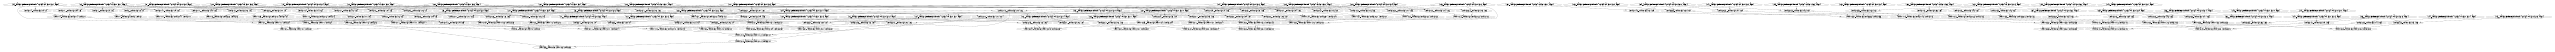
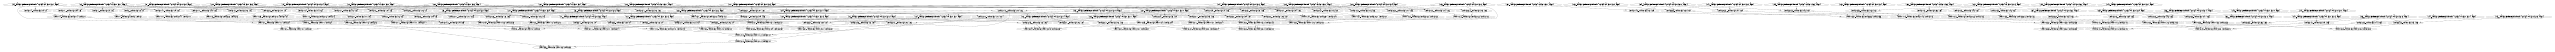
  digraph {
    compound=true
    n1 [label="  %t1 = load i32* getelementptr inbounds ([16 x i32]* @a, i32 0, i32 0), align 4"]
    n2 [label="  %mul13 = mul nsw i32 %t2, %t1"]
    n3 [label="  %mul13.114 = mul nsw i32 %t9, %t1"]
    n4 [label="  %mul13.216 = mul nsw i32 %t13, %t1"]
    n5 [label="  %mul13.318 = mul nsw i32 %t17, %t1"]
    n6 [label="  %add17.1 = add nsw i32 %mul13, %mul13.1"]
    n7 [label="  %add17.1.1 = add nsw i32 %mul13.114, %mul13.1.1"]
    n8 [label="  %add17.1.2 = add nsw i32 %mul13.216, %mul13.1.2"]
    n9 [label="  %add17.1.3 = add nsw i32 %mul13.318, %mul13.1.3"]
    n10 [label="  %t2 = load i32* getelementptr inbounds ([16 x i32]* @b, i32 0, i32 0), align 4"]
    n11 [label="  %mul13.121 = mul nsw i32 %t2, %t21"]
    n12 [label="  %mul13.237 = mul nsw i32 %t2, %t25"]
    n13 [label="  %add17.1.125 = add nsw i32 %mul13.121, %mul13.1.124"]
    n14 [label="  %add17.1.241 = add nsw i32 %mul13.237, %mul13.1.240"]
    n15 [label="  %add17.2 = add nsw i32 %add17.1, %mul13.2"]
    n16 [label="  %t3 = load i32* getelementptr inbounds ([16 x i32]* @a, i32 0, i32 1), align 4"]
    n17 [label="  %mul13.1 = mul nsw i32 %t4, %t3"]
    n18 [label="  %mul13.1.1 = mul nsw i32 %t10, %t3"]
    n19 [label="  %mul13.1.2 = mul nsw i32 %t14, %t3"]
    n20 [label="  %mul13.1.3 = mul nsw i32 %t18, %t3"]
    n21 [label="  %t4 = load i32* getelementptr inbounds ([16 x i32]* @b, i32 0, i32 4), align 4"]
    n22 [label="  %mul13.1.124 = mul nsw i32 %t4, %t22"]
    n23 [label="  %mul13.1.240 = mul nsw i32 %t4, %t26"]
    n24 [label="  %add17.3 = add nsw i32 %add17.2, %mul13.3"]
    n25 [label="  %t5 = load i32* getelementptr inbounds ([16 x i32]* @a, i32 0, i32 2), align 4"]
    n26 [label="  %mul13.2 = mul nsw i32 %t6, %t5"]
    n27 [label="  %mul13.2.1 = mul nsw i32 %t11, %t5"]
    n28 [label="  %mul13.2.2 = mul nsw i32 %t15, %t5"]
    n29 [label="  %mul13.2.3 = mul nsw i32 %t19, %t5"]
    n30 [label="  %add17.2.1 = add nsw i32 %add17.1.1, %mul13.2.1"]
    n31 [label="  %add17.2.2 = add nsw i32 %add17.1.2, %mul13.2.2"]
    n32 [label="  %add17.2.3 = add nsw i32 %add17.1.3, %mul13.2.3"]
    n33 [label="  %t6 = load i32* getelementptr inbounds ([16 x i32]* @b, i32 0, i32 8), align 4"]
    n34 [label="  %mul13.2.128 = mul nsw i32 %t6, %t23"]
    n35 [label="  %mul13.2.244 = mul nsw i32 %t6, %t27"]
    n36 [label="  %add17.2.129 = add nsw i32 %add17.1.125, %mul13.2.128"]
    n37 [label="  %add17.2.245 = add nsw i32 %add17.1.241, %mul13.2.244"]
    n38 [label="  %t7 = load i32* getelementptr inbounds ([16 x i32]* @a, i32 0, i32 3), align 4"]
+   n39 [label="  %mul13.3 = mul nsw i32 %t8, %t7"]
    n40 [label="  %mul13.3.1 = mul nsw i32 %t12, %t7"]
    n41 [label="  %mul13.3.2 = mul nsw i32 %t16, %t7"]
    n42 [label="  %mul13.3.3 = mul nsw i32 %t20, %t7"]
    n43 [label="  %add17.3.1 = add nsw i32 %add17.2.1, %mul13.3.1"]
    n44 [label="  %add17.3.2 = add nsw i32 %add17.2.2, %mul13.3.2"]
    n45 [label="  %t8 = load i32* getelementptr inbounds ([16 x i32]* @b, i32 0, i32 12), align 4"]
    n46 [label="  %mul13.3.132 = mul nsw i32 %t8, %t24"]
    n47 [label="  %mul13.3.248 = mul nsw i32 %t8, %t28"]
    n48 [label="  %add17.3.133 = add nsw i32 %add17.2.129, %mul13.3.132"]
    n49 [label="  %add17.3.249 = add nsw i32 %add17.2.245, %mul13.3.248"]
    n50 [label="  %t9 = load i32* getelementptr inbounds ([16 x i32]* @b, i32 0, i32 1), align 4"]
    n51 [label="  %mul13.114.1 = mul nsw i32 %t9, %t21"]
    n52 [label="  %mul13.114.2 = mul nsw i32 %t9, %t25"]
    n53 [label="  %add17.1.1.1 = add nsw i32 %mul13.114.1, %mul13.1.1.1"]
    n54 [label="  %add17.1.1.2 = add nsw i32 %mul13.114.2, %mul13.1.1.2"]
    n55 [label="  %t10 = load i32* getelementptr inbounds ([16 x i32]* @b, i32 0, i32 5), align 4"]
    n56 [label="  %mul13.1.1.1 = mul nsw i32 %t10, %t22"]
    n57 [label="  %mul13.1.1.2 = mul nsw i32 %t10, %t26"]
    n58 [label="  %t11 = load i32* getelementptr inbounds ([16 x i32]* @b, i32 0, i32 9), align 4"]
    n59 [label="  %mul13.2.1.1 = mul nsw i32 %t11, %t23"]
    n60 [label="  %mul13.2.1.2 = mul nsw i32 %t11, %t27"]
    n61 [label="  %add17.2.1.1 = add nsw i32 %add17.1.1.1, %mul13.2.1.1"]
    n62 [label="  %add17.2.1.2 = add nsw i32 %add17.1.1.2, %mul13.2.1.2"]
    n63 [label="  %t12 = load i32* getelementptr inbounds ([16 x i32]* @b, i32 0, i32 13), align 4"]
    n64 [label="  %mul13.3.1.1 = mul nsw i32 %t12, %t24"]
    n65 [label="  %mul13.3.1.2 = mul nsw i32 %t12, %t28"]
    n66 [label="  %add17.3.1.1 = add nsw i32 %add17.2.1.1, %mul13.3.1.1"]
    n67 [label="  %add17.3.1.2 = add nsw i32 %add17.2.1.2, %mul13.3.1.2"]
    n68 [label="  %t13 = load i32* getelementptr inbounds ([16 x i32]* @b, i32 0, i32 2), align 4"]
    n69 [label="  %mul13.216.1 = mul nsw i32 %t13, %t21"]
    n70 [label="  %mul13.216.2 = mul nsw i32 %t13, %t25"]
    n71 [label="  %add17.1.2.1 = add nsw i32 %mul13.216.1, %mul13.1.2.1"]
    n72 [label="  %add17.1.2.2 = add nsw i32 %mul13.216.2, %mul13.1.2.2"]
    n73 [label="  %t14 = load i32* getelementptr inbounds ([16 x i32]* @b, i32 0, i32 6), align 4"]
    n74 [label="  %mul13.1.2.1 = mul nsw i32 %t14, %t22"]
    n75 [label="  %mul13.1.2.2 = mul nsw i32 %t14, %t26"]
    n76 [label="  %t15 = load i32* getelementptr inbounds ([16 x i32]* @b, i32 0, i32 10), align 4"]
    n77 [label="  %mul13.2.2.1 = mul nsw i32 %t15, %t23"]
    n78 [label="  %mul13.2.2.2 = mul nsw i32 %t15, %t27"]
    n79 [label="  %add17.2.2.1 = add nsw i32 %add17.1.2.1, %mul13.2.2.1"]
    n80 [label="  %add17.2.2.2 = add nsw i32 %add17.1.2.2, %mul13.2.2.2"]
    n81 [label="  %t16 = load i32* getelementptr inbounds ([16 x i32]* @b, i32 0, i32 14), align 4"]
    n82 [label="  %mul13.3.2.1 = mul nsw i32 %t16, %t24"]
    n83 [label="  %mul13.3.2.2 = mul nsw i32 %t16, %t28"]
    n84 [label="  %add17.3.2.1 = add nsw i32 %add17.2.2.1, %mul13.3.2.1"]
    n85 [label="  %add17.3.2.2 = add nsw i32 %add17.2.2.2, %mul13.3.2.2"]
    n86 [label="  %t17 = load i32* getelementptr inbounds ([16 x i32]* @b, i32 0, i32 3), align 4"]
    n87 [label="  %mul13.318.1 = mul nsw i32 %t17, %t21"]
    n88 [label="  %mul13.318.2 = mul nsw i32 %t17, %t25"]
    n89 [label="  %add17.1.3.1 = add nsw i32 %mul13.318.1, %mul13.1.3.1"]
    n90 [label="  %add17.1.3.2 = add nsw i32 %mul13.318.2, %mul13.1.3.2"]
    n91 [label="  %t18 = load i32* getelementptr inbounds ([16 x i32]* @b, i32 0, i32 7), align 4"]
    n92 [label="  %mul13.1.3.1 = mul nsw i32 %t18, %t22"]
    n93 [label="  %mul13.1.3.2 = mul nsw i32 %t18, %t26"]
    n94 [label="  %add17.3.3 = add nsw i32 %add17.2.3, %mul13.3.3"]
    n95 [label="  %t19 = load i32* getelementptr inbounds ([16 x i32]* @b, i32 0, i32 11), align 4"]
    n96 [label="  %mul13.2.3.1 = mul nsw i32 %t19, %t23"]
    n97 [label="  %mul13.2.3.2 = mul nsw i32 %t19, %t27"]
    n98 [label="  %add17.2.3.1 = add nsw i32 %add17.1.3.1, %mul13.2.3.1"]
    n99 [label="  %add17.2.3.2 = add nsw i32 %add17.1.3.2, %mul13.2.3.2"]
    n100 [label="  %t20 = load i32* getelementptr inbounds ([16 x i32]* @b, i32 0, i32 15), align 4"]
    n101 [label="  %mul13.3.3.1 = mul nsw i32 %t20, %t24"]
    n102 [label="  %add17.3.3.1 = add nsw i32 %add17.2.3.1, %mul13.3.3.1"]
    n103 [label="  %t21 = load i32* getelementptr inbounds ([16 x i32]* @a, i32 0, i32 4), align 4"]
    n104 [label="  %t22 = load i32* getelementptr inbounds ([16 x i32]* @a, i32 0, i32 5), align 4"]
    n105 [label="  %t23 = load i32* getelementptr inbounds ([16 x i32]* @a, i32 0, i32 6), align 4"]
    n106 [label="  %t24 = load i32* getelementptr inbounds ([16 x i32]* @a, i32 0, i32 7), align 4"]
    n107 [label="  %t25 = load i32* getelementptr inbounds ([16 x i32]* @a, i32 0, i32 8), align 4"]
    n108 [label="  %t26 = load i32* getelementptr inbounds ([16 x i32]* @a, i32 0, i32 9), align 4"]
    n109 [label="  %t27 = load i32* getelementptr inbounds ([16 x i32]* @a, i32 0, i32 10), align 4"]
    n110 [label="  %t28 = load i32* getelementptr inbounds ([16 x i32]* @a, i32 0, i32 11), align 4"]
    n111 [label="  %add17.3.3.2 = add nsw i32 %add17.2.3.2, %mul13.3.3.2"]
    n112 [label="  %t29 = load i32* getelementptr inbounds ([16 x i32]* @a, i32 0, i32 12), align 4"]
    n113 [label="  %mul13.353 = mul nsw i32 %t30, %t29"]
    n114 [label="  %mul13.114.3 = mul nsw i32 %t37, %t29"]
    n115 [label="  %mul13.216.3 = mul nsw i32 %t41, %t29"]
    n116 [label="  %mul13.318.3 = mul nsw i32 %t45, %t29"]
    n117 [label="  %add17.1.357 = add nsw i32 %mul13.353, %mul13.1.356"]
    n118 [label="  %add17.1.1.3 = add nsw i32 %mul13.114.3, %mul13.1.1.3"]
    n119 [label="  %add17.1.2.3 = add nsw i32 %mul13.216.3, %mul13.1.2.3"]
    n120 [label="  %add17.1.3.3 = add nsw i32 %mul13.318.3, %mul13.1.3.3"]
    n121 [label="  %t30 = load i32* getelementptr inbounds ([16 x i32]* @b, i32 0, i32 0), align 4"]
    n122 [label="  %add17.2.361 = add nsw i32 %add17.1.357, %mul13.2.360"]
    n123 [label="  %t31 = load i32* getelementptr inbounds ([16 x i32]* @a, i32 0, i32 13), align 4"]
    n124 [label="  %mul13.1.356 = mul nsw i32 %t32, %t31"]
    n125 [label="  %mul13.1.1.3 = mul nsw i32 %t38, %t31"]
    n126 [label="  %mul13.1.2.3 = mul nsw i32 %t42, %t31"]
    n127 [label="  %mul13.1.3.3 = mul nsw i32 %t46, %t31"]
    n128 [label="  %t32 = load i32* getelementptr inbounds ([16 x i32]* @b, i32 0, i32 4), align 4"]
    n129 [label="  %add17.3.365 = add nsw i32 %add17.2.361, %mul13.3.364"]
    n130 [label="  %t33 = load i32* getelementptr inbounds ([16 x i32]* @a, i32 0, i32 14), align 4"]
    n131 [label="  %mul13.2.360 = mul nsw i32 %t34, %t33"]
    n132 [label="  %mul13.2.1.3 = mul nsw i32 %t39, %t33"]
    n133 [label="  %mul13.2.2.3 = mul nsw i32 %t43, %t33"]
    n134 [label="  %mul13.2.3.3 = mul nsw i32 %t47, %t33"]
    n135 [label="  %add17.2.1.3 = add nsw i32 %add17.1.1.3, %mul13.2.1.3"]
    n136 [label="  %add17.2.2.3 = add nsw i32 %add17.1.2.3, %mul13.2.2.3"]
    n137 [label="  %add17.2.3.3 = add nsw i32 %add17.1.3.3, %mul13.2.3.3"]
    n138 [label="  %t34 = load i32* getelementptr inbounds ([16 x i32]* @b, i32 0, i32 8), align 4"]
    n139 [label="  %t35 = load i32* getelementptr inbounds ([16 x i32]* @a, i32 0, i32 15), align 4"]
    n140 [label="  %mul13.3.364 = mul nsw i32 %t36, %t35"]
    n141 [label="  %mul13.3.1.3 = mul nsw i32 %t40, %t35"]
    n142 [label="  %mul13.3.2.3 = mul nsw i32 %t44, %t35"]
    n143 [label="  %mul13.3.3.3 = mul nsw i32 %t48, %t35"]
    n144 [label="  %add17.3.1.3 = add nsw i32 %add17.2.1.3, %mul13.3.1.3"]
    n145 [label="  %add17.3.2.3 = add nsw i32 %add17.2.2.3, %mul13.3.2.3"]
    n146 [label="  %add17.3.3.3 = add nsw i32 %add17.2.3.3, %mul13.3.3.3"]
    n147 [label="  %t36 = load i32* getelementptr inbounds ([16 x i32]* @b, i32 0, i32 12), align 4"]
    n148 [label="  %t37 = load i32* getelementptr inbounds ([16 x i32]* @b, i32 0, i32 1), align 4"]
    n149 [label="  %t38 = load i32* getelementptr inbounds ([16 x i32]* @b, i32 0, i32 5), align 4"]
    n150 [label="  %t39 = load i32* getelementptr inbounds ([16 x i32]* @b, i32 0, i32 9), align 4"]
    n151 [label="  %t40 = load i32* getelementptr inbounds ([16 x i32]* @b, i32 0, i32 13), align 4"]
    n152 [label="  %t41 = load i32* getelementptr inbounds ([16 x i32]* @b, i32 0, i32 2), align 4"]
    n153 [label="  %t42 = load i32* getelementptr inbounds ([16 x i32]* @b, i32 0, i32 6), align 4"]
    n154 [label="  %t43 = load i32* getelementptr inbounds ([16 x i32]* @b, i32 0, i32 10), align 4"]
    n155 [label="  %t44 = load i32* getelementptr inbounds ([16 x i32]* @b, i32 0, i32 14), align 4"]
    n156 [label="  %t45 = load i32* getelementptr inbounds ([16 x i32]* @b, i32 0, i32 3), align 4"]
    n157 [label="  %t46 = load i32* getelementptr inbounds ([16 x i32]* @b, i32 0, i32 7), align 4"]
    n158 [label="  %t47 = load i32* getelementptr inbounds ([16 x i32]* @b, i32 0, i32 11), align 4"]
    n159 [label="  %t48 = load i32* getelementptr inbounds ([16 x i32]* @b, i32 0, i32 15), align 4"]
    n1 -> n2
    n1 -> n3
    n1 -> n4
    n1 -> n5
    n2 -> n6
    n3 -> n7
    n4 -> n8
    n5 -> n9
    n6 -> n15
    n7 -> n30
    n8 -> n52
    n9 -> n32
    n10 -> n2
    n10 -> n11
    n10 -> n12
    n11 -> n13
    n12 -> n14
    n13 -> n36
    n14 -> n37
    n15 -> n24
    n16 -> n17
    n16 -> n18
    n16 -> n19
    n16 -> n20
    n17 -> n6
    n18 -> n7
    n19 -> n8
    n20 -> n9
    n21 -> n17
    n21 -> n22
    n21 -> n23
    n22 -> n13
    n23 -> n14
    n25 -> n26
    n25 -> n27
    n25 -> n28
    n25 -> n29
    n26 -> n15
    n27 -> n30
    n28 -> n31
    n29 -> n32
    n30 -> n43
    n31 -> n44
    n32 -> n94
    n33 -> n26
    n33 -> n34
    n33 -> n35
    n34 -> n36
    n35 -> n37
    n36 -> n48
    n37 -> n49
+   n38 -> n39
    n38 -> n40
    n38 -> n41
    n38 -> n42
+   n39 -> n24
    n40 -> n43
    n41 -> n44
+   n45 -> n39
    n45 -> n46
    n45 -> n47
    n46 -> n48
    n47 -> n49
    n50 -> n3
    n50 -> n51
    n50 -> n52
    n51 -> n53
    n52 -> n54
    n53 -> n61
    n54 -> n62
    n55 -> n18
    n55 -> n56
    n55 -> n57
    n56 -> n53
    n57 -> n54
    n58 -> n27
    n58 -> n59
    n58 -> n60
    n59 -> n61
    n60 -> n62
    n61 -> n66
    n62 -> n67
    n63 -> n40
    n63 -> n64
    n63 -> n65
    n64 -> n66
    n65 -> n67
    n67 -> n94
    n68 -> n4
    n68 -> n69
    n68 -> n70
    n69 -> n71
    n70 -> n72
    n71 -> n79
    n72 -> n80
    n73 -> n19
    n73 -> n74
    n73 -> n75
    n74 -> n71
    n75 -> n72
    n76 -> n28
    n76 -> n77
    n76 -> n78
    n77 -> n79
    n78 -> n80
    n79 -> n84
    n80 -> n85
    n81 -> n41
    n81 -> n82
    n81 -> n83
    n82 -> n84
    n83 -> n85
    n86 -> n5
    n86 -> n87
    n86 -> n88
    n87 -> n89
    n88 -> n90
    n89 -> n98
    n90 -> n99
    n91 -> n20
    n91 -> n92
    n91 -> n93
    n92 -> n89
    n93 -> n90
    n95 -> n29
    n95 -> n96
    n95 -> n97
    n96 -> n98
    n97 -> n99
    n98 -> n102
    n99 -> n111
    n100 -> n42
    n100 -> n101
    n101 -> n102
    n103 -> n11
    n103 -> n51
    n103 -> n69
    n103 -> n87
    n104 -> n22
    n104 -> n56
    n104 -> n74
    n104 -> n92
    n105 -> n34
    n105 -> n59
    n105 -> n77
    n105 -> n96
    n106 -> n46
    n106 -> n64
    n106 -> n82
    n106 -> n101
    n107 -> n12
    n107 -> n52
    n107 -> n70
    n107 -> n88
    n108 -> n23
    n108 -> n57
    n108 -> n75
    n108 -> n93
    n109 -> n35
    n109 -> n60
    n109 -> n78
    n109 -> n97
    n110 -> n47
    n110 -> n65
    n110 -> n83
    n112 -> n113
    n112 -> n114
    n112 -> n115
    n112 -> n116
    n113 -> n117
    n114 -> n118
    n115 -> n119
    n116 -> n120
    n117 -> n122
    n118 -> n135
    n119 -> n136
    n120 -> n137
    n121 -> n113
    n122 -> n129
    n123 -> n124
    n123 -> n125
    n123 -> n126
    n123 -> n127
    n124 -> n117
    n125 -> n118
    n126 -> n119
    n127 -> n120
    n128 -> n124
    n130 -> n131
    n130 -> n132
    n130 -> n133
    n130 -> n134
    n131 -> n122
    n132 -> n135
    n133 -> n136
    n134 -> n137
    n135 -> n144
    n136 -> n145
    n137 -> n146
    n138 -> n131
    n139 -> n140
    n139 -> n141
    n139 -> n142
    n139 -> n143
    n140 -> n129
    n141 -> n144
    n142 -> n145
    n143 -> n146
    n147 -> n140
    n148 -> n114
    n149 -> n125
    n150 -> n132
    n151 -> n141
    n152 -> n115
    n153 -> n126
    n154 -> n133
    n155 -> n142
    n156 -> n116
    n157 -> n127
    n158 -> n134
    n159 -> n143
  }
